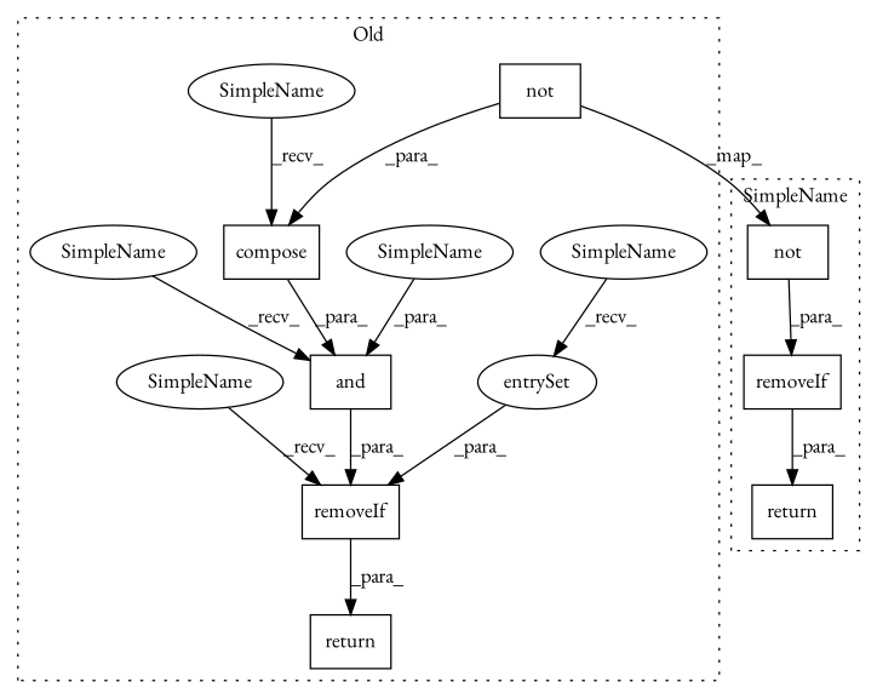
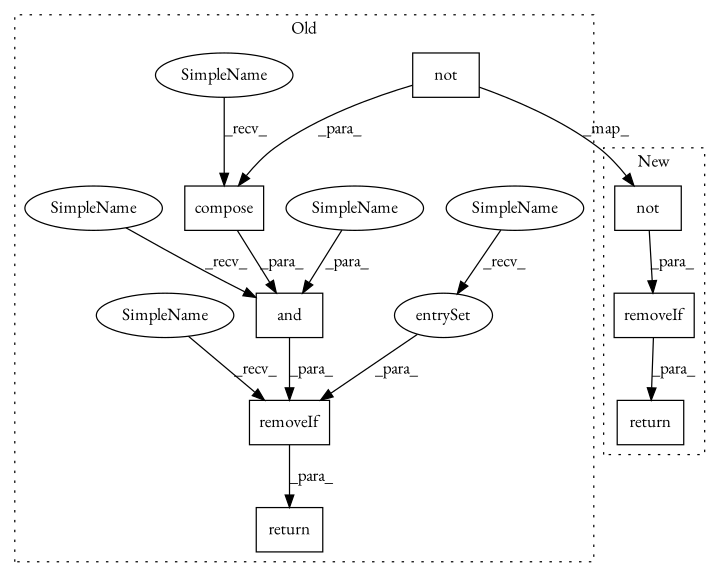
  digraph {
    fontname="EB Garamond"
    node [a=32 fontname="EB Garamond" l=10 shape=box]
    edge [fontname="EB Garamond"]
    n1 [l="4,1" label=not s="96193,96222"]
    n2 [l="25,1" label=compose s="96157,96248"]
    n3 [l="4,1" label=and s="96131,96249"]
    n4 [a=42 l=9 label=SimpleName s=96135 shape=ellipse]
    n5 [a=41 l=7 label=return s=96045]
    n6 [label=entrySet s=96095 shape=ellipse]
    n7 [a=42 label=SimpleName s=96084 shape=ellipse]
    n8 [l="22,1" label=removeIf s="96062,96250"]
    n9 [a=42 label=SimpleName s=96107 shape=ellipse]
    n10 [a=42 label=SimpleName s=96146 shape=ellipse]
    n11 [a=42 l=9 label=SimpleName s=96052 shape=ellipse]
    n12 [l="4,1" label=not s="96157,96186"]
    n13 [a=41 l=7 label=return s=96130]
    n14 [l="9,1" label=removeIf s="96137,96187"]
    subgraph cluster_1 {
      label=Old
      style=dotted
      n1
      n2
      n3
      n4
      n5
      n6
      n7
      n8
      n9
      n10
      n11
    }
    subgraph cluster_2 {
-     label=SimpleName
+     label=New
      style=dotted
      n12
      n13
      n14
    }
    n1 -> n2 [label=_para_]
    n1 -> n12 [label=_map_]
    n2 -> n3 [label=_para_]
    n3 -> n8 [label=_para_]
    n4 -> n3 [label=_para_]
    n6 -> n8 [label=_para_]
    n7 -> n6 [label=_recv_]
    n8 -> n5 [label=_para_]
    n9 -> n3 [label=_recv_]
    n10 -> n2 [label=_recv_]
    n11 -> n8 [label=_recv_]
    n12 -> n14 [label=_para_]
    n14 -> n13 [label=_para_]
  }
